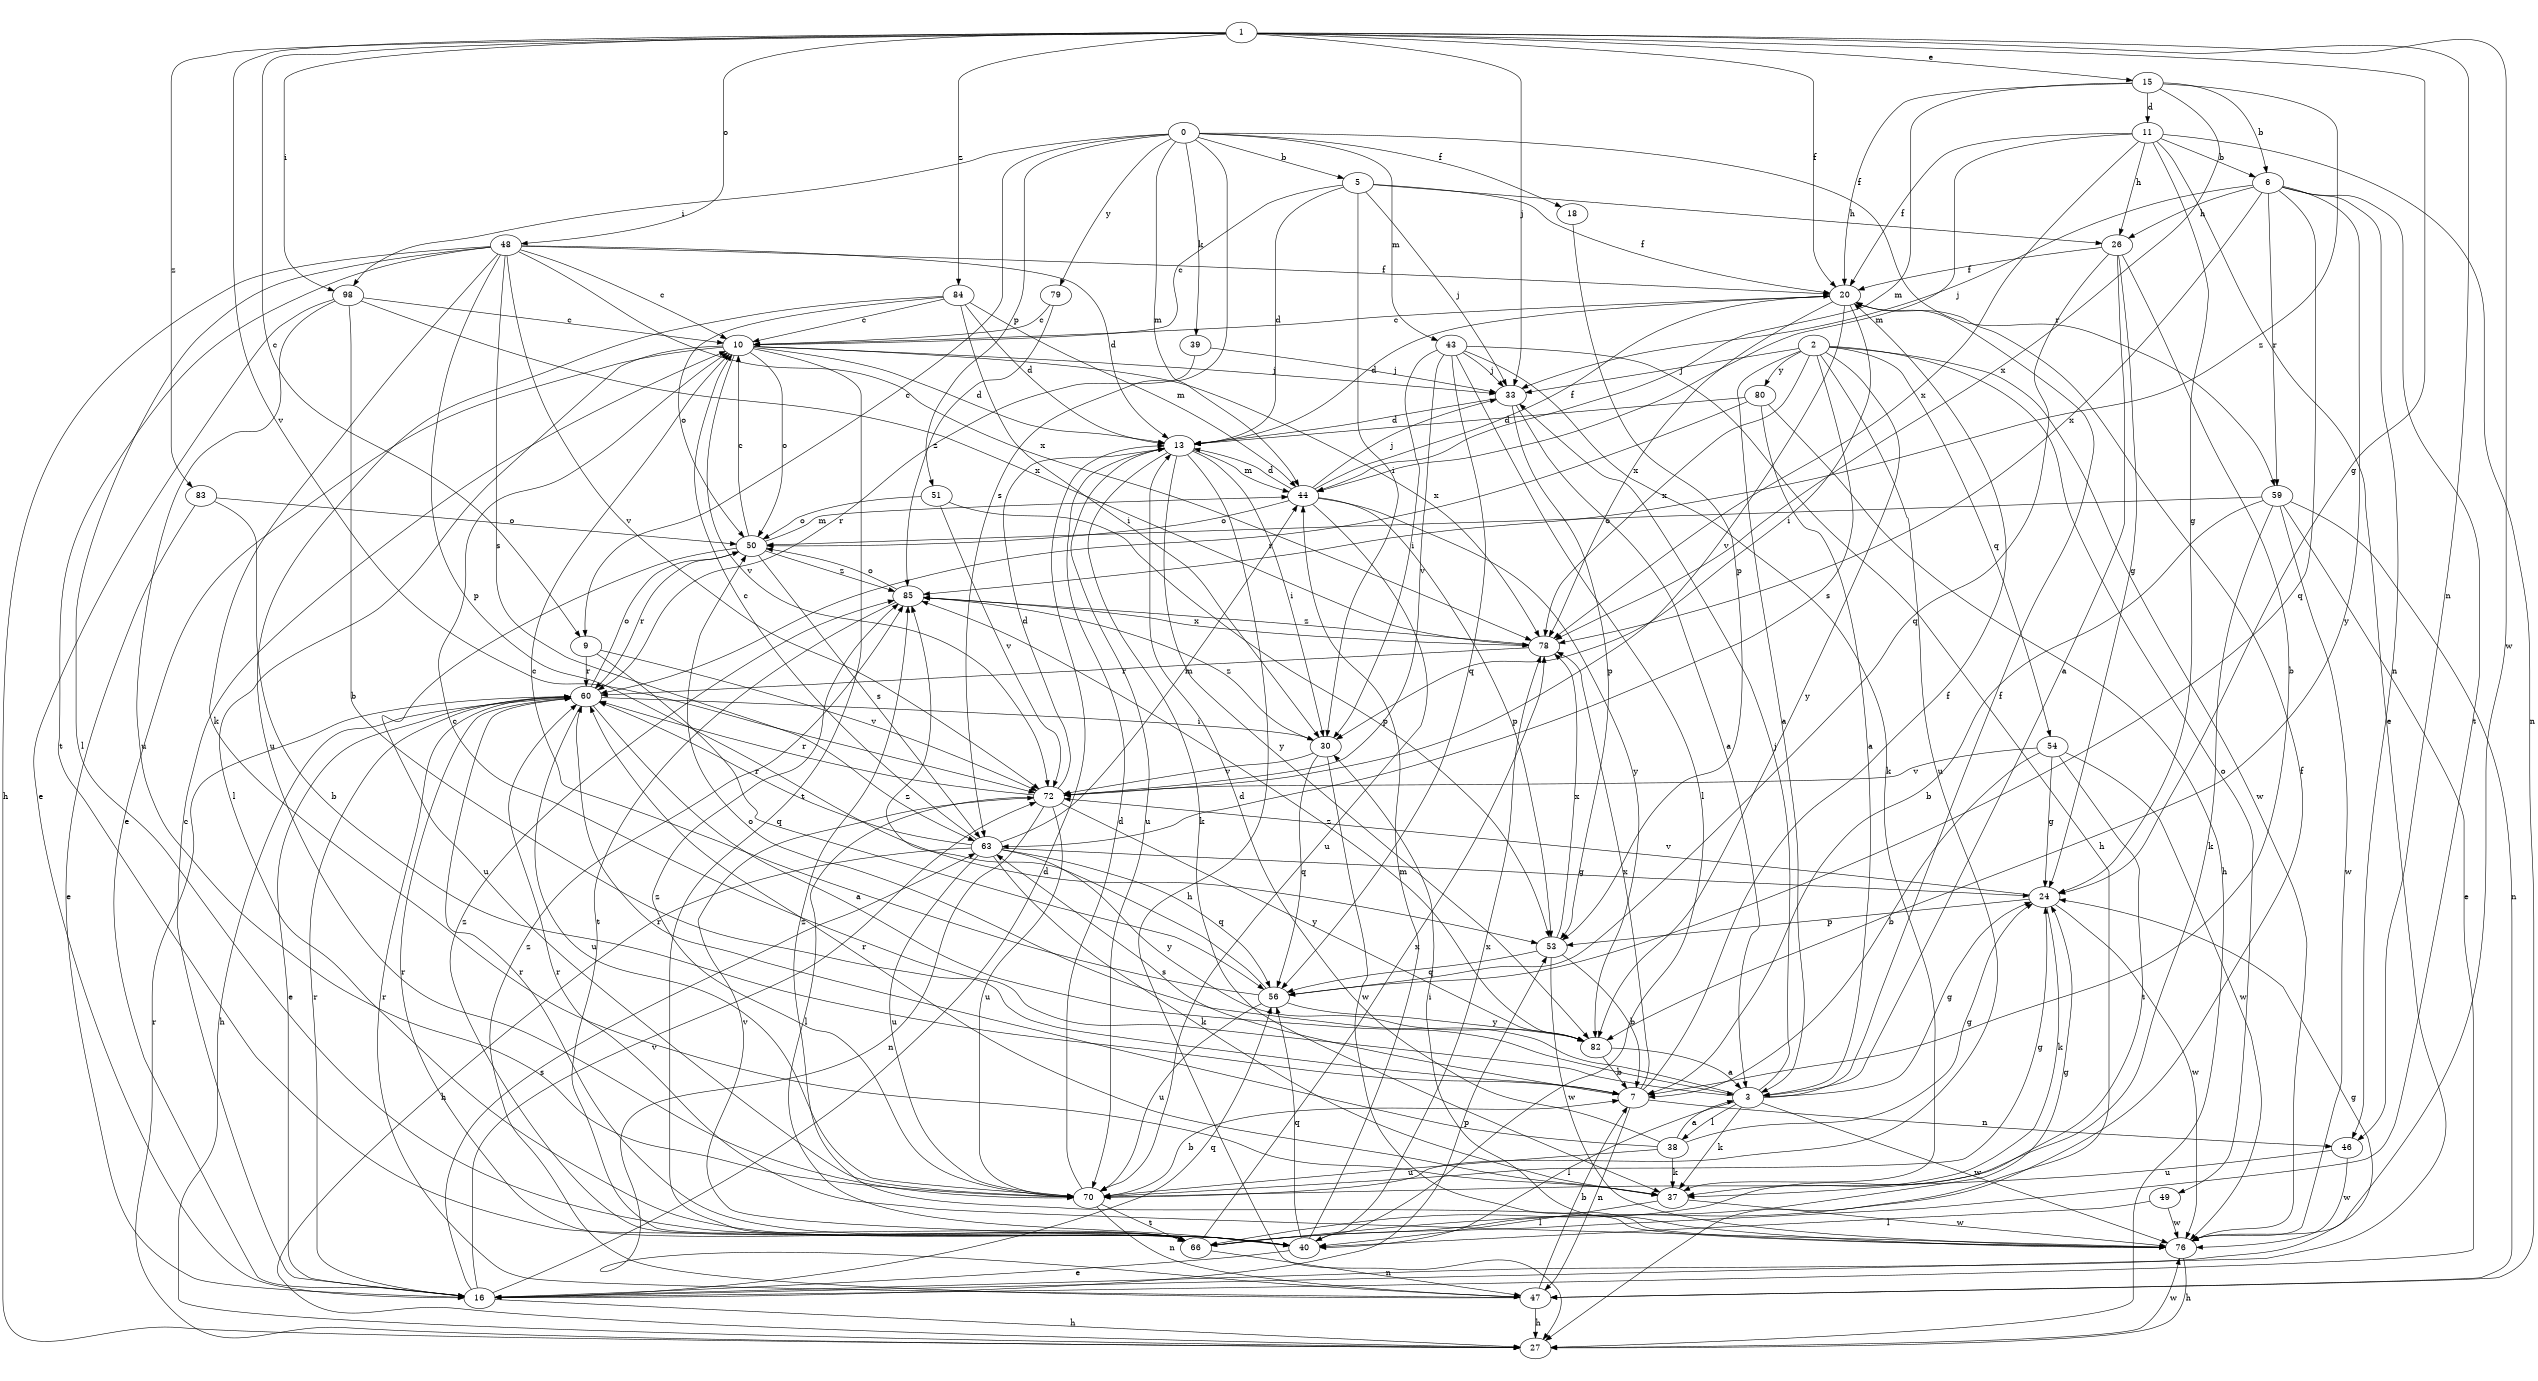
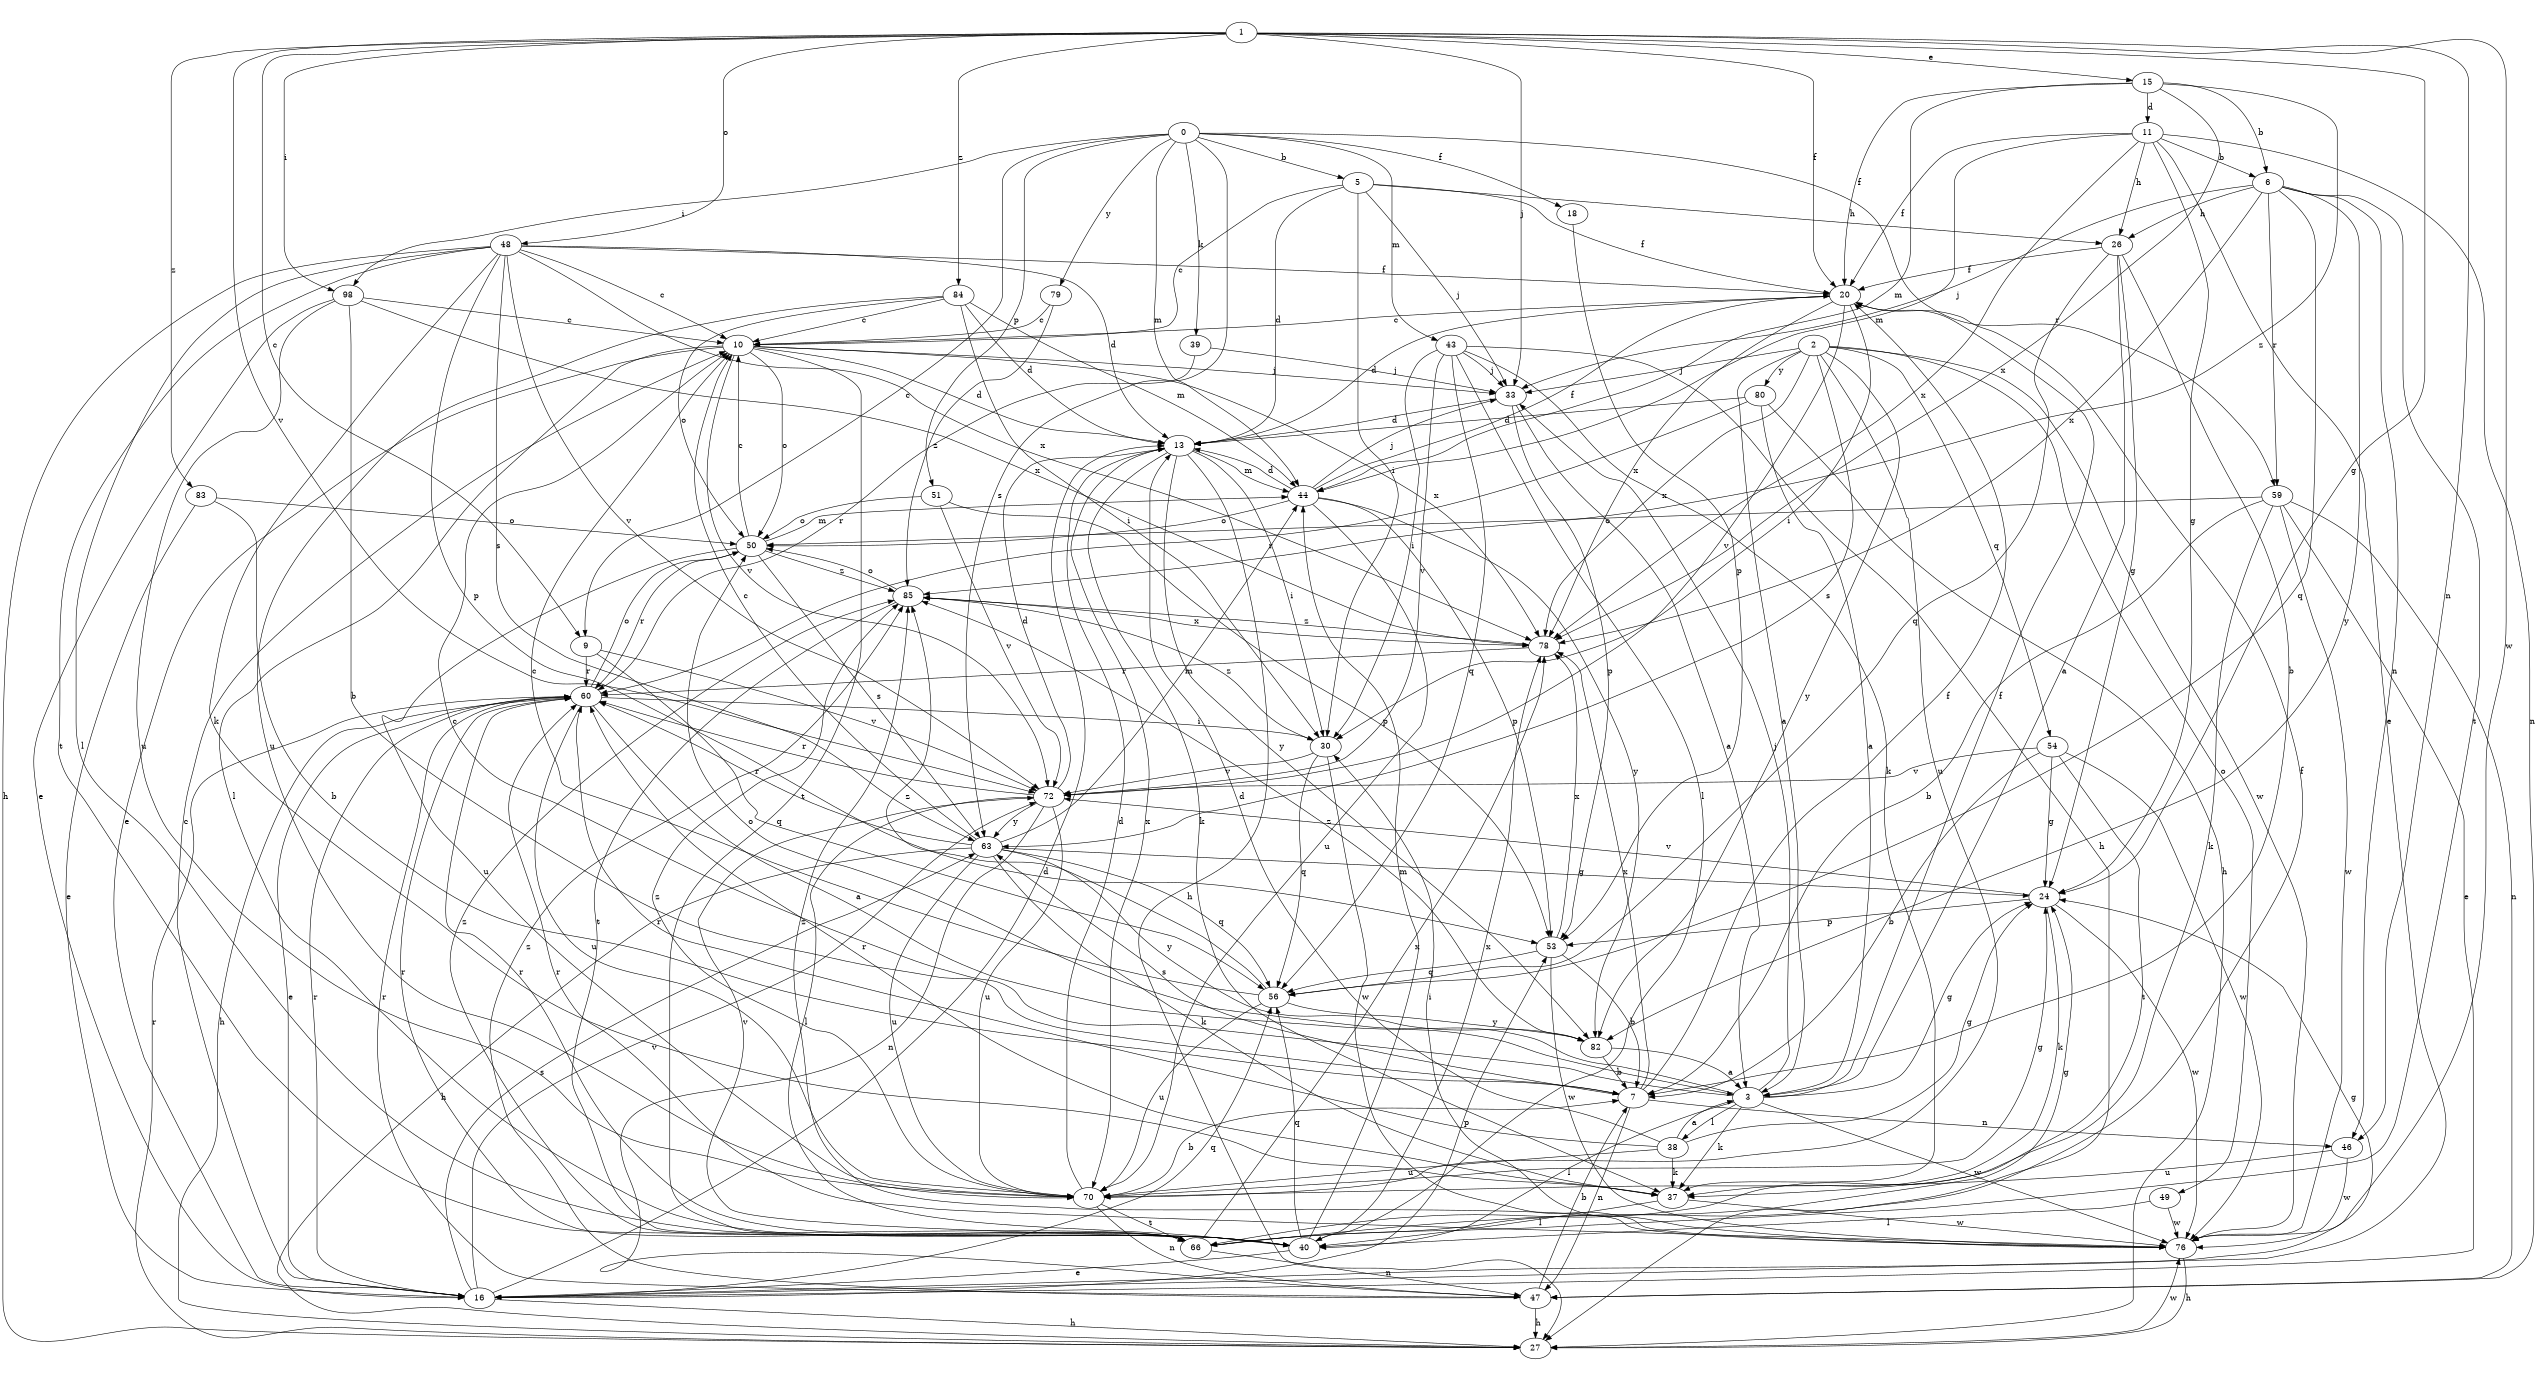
  strict digraph {
    0
    5
    9
    18
    n5 [label=98]
    n6 [label=39]
    43
    44
    51
    59
    63
    79
    20
    33
    10
    13
    26
    30
    72
    56
    60
    53
    70
    78
    7
    16
    37
    40
    27
    82
    50
    76
    47
    24
    85
    1
    15
    46
    48
    83
    84
    11
    6
    3
    66
    2
    49
    54
    80
    38
    0 -> 5 [label=b]
    0 -> 9 [label=c]
    0 -> 18 [label=f]
    0 -> n5 [label=i]
    0 -> n6 [label=k]
    0 -> 43 [label=m]
    0 -> 44 [label=m]
    0 -> 51 [label=p]
    0 -> 59 [label=r]
    0 -> 63 [label=s]
    0 -> 79 [label=y]
    5 -> 20 [label=f]
    5 -> 33 [label=j]
    5 -> 10 [label=c]
    5 -> 13 [label=d]
    5 -> 26 [label=h]
    5 -> 30 [label=i]
    9 -> 72 [label=v]
    9 -> 56 [label=q]
    9 -> 60 [label=r]
    18 -> 53 [label=p]
    n5 -> 10 [label=c]
    n5 -> 70 [label=u]
    n5 -> 78 [label=x]
    n5 -> 7 [label=b]
    n5 -> 16 [label=e]
    n6 -> 33 [label=j]
    n6 -> 60 [label=r]
    43 -> 33 [label=j]
    43 -> 30 [label=i]
    43 -> 72 [label=v]
    43 -> 56 [label=q]
    43 -> 37 [label=k]
    43 -> 40 [label=l]
    43 -> 27 [label=h]
    44 -> 20 [label=f]
    44 -> 33 [label=j]
    44 -> 13 [label=d]
    44 -> 53 [label=p]
    44 -> 70 [label=u]
    44 -> 82 [label=y]
    44 -> 50 [label=o]
    51 -> 72 [label=v]
    51 -> 53 [label=p]
    51 -> 50 [label=o]
    59 -> 7 [label=b]
    59 -> 16 [label=e]
    59 -> 37 [label=k]
    59 -> 50 [label=o]
    59 -> 76 [label=w]
    59 -> 47 [label=n]
    63 -> 44 [label=m]
    63 -> 10 [label=c]
    63 -> 56 [label=q]
    63 -> 60 [label=r]
    63 -> 70 [label=u]
    63 -> 37 [label=k]
    63 -> 27 [label=h]
    63 -> 82 [label=y]
    63 -> 24 [label=g]
    79 -> 10 [label=c]
    79 -> 85 [label=z]
    20 -> 10 [label=c]
    20 -> 13 [label=d]
    20 -> 30 [label=i]
    20 -> 72 [label=v]
    20 -> 78 [label=x]
    33 -> 13 [label=d]
    33 -> 53 [label=p]
    33 -> 3 [label=a]
    10 -> 33 [label=j]
    10 -> 13 [label=d]
    10 -> 72 [label=v]
    10 -> 78 [label=x]
    10 -> 16 [label=e]
    10 -> 40 [label=l]
    10 -> 50 [label=o]
    10 -> 66 [label=t]
    13 -> 44 [label=m]
    13 -> 30 [label=i]
-   13 -> 70 [label=u]
+   13 -> 70 [label=x]
    13 -> 37 [label=k]
    13 -> 27 [label=h]
    13 -> 82 [label=y]
    26 -> 20 [label=f]
    26 -> 56 [label=q]
    26 -> 7 [label=b]
    26 -> 24 [label=g]
    26 -> 3 [label=a]
    30 -> 72 [label=v]
    30 -> 56 [label=q]
    30 -> 76 [label=w]
    30 -> 85 [label=z]
    72 -> 13 [label=d]
    72 -> 60 [label=r]
    72 -> 70 [label=u]
    72 -> 40 [label=l]
-   72 -> 82 [label=y]
+   72 -> 63 [label=y]
    72 -> 47 [label=n]
    56 -> 10 [label=c]
    56 -> 70 [label=u]
    56 -> 82 [label=y]
    56 -> 85 [label=z]
    60 -> 30 [label=i]
    60 -> 70 [label=u]
    60 -> 16 [label=e]
    60 -> 27 [label=h]
    60 -> 50 [label=o]
    60 -> 3 [label=a]
    53 -> 56 [label=q]
    53 -> 78 [label=x]
    53 -> 7 [label=b]
    53 -> 76 [label=w]
    70 -> 13 [label=d]
    70 -> 7 [label=b]
    70 -> 47 [label=n]
    70 -> 24 [label=g]
    70 -> 85 [label=z]
    70 -> 66 [label=t]
    78 -> 60 [label=r]
    78 -> 85 [label=z]
    7 -> 63 [label=s]
    7 -> 20 [label=f]
    7 -> 78 [label=x]
    7 -> 47 [label=n]
    7 -> 46 [label=n]
    16 -> 63 [label=s]
    16 -> 10 [label=c]
    16 -> 13 [label=d]
    16 -> 72 [label=v]
    16 -> 56 [label=q]
    16 -> 60 [label=r]
    16 -> 53 [label=p]
    16 -> 27 [label=h]
    16 -> 24 [label=g]
    37 -> 60 [label=r]
    37 -> 40 [label=l]
    37 -> 76 [label=w]
    40 -> 44 [label=m]
    40 -> 72 [label=v]
    40 -> 56 [label=q]
    40 -> 60 [label=r]
    40 -> 78 [label=x]
    40 -> 16 [label=e]
    27 -> 60 [label=r]
    27 -> 76 [label=w]
    82 -> 7 [label=b]
    82 -> 85 [label=z]
    82 -> 3 [label=a]
    50 -> 44 [label=m]
    50 -> 63 [label=s]
    50 -> 10 [label=c]
    50 -> 60 [label=r]
    50 -> 70 [label=u]
    50 -> 85 [label=z]
    76 -> 30 [label=i]
    76 -> 60 [label=r]
    76 -> 27 [label=h]
    76 -> 85 [label=z]
    47 -> 60 [label=r]
    47 -> 7 [label=b]
    47 -> 27 [label=h]
    47 -> 85 [label=z]
    24 -> 72 [label=v]
    24 -> 53 [label=p]
    24 -> 37 [label=k]
    24 -> 76 [label=w]
    85 -> 78 [label=x]
    85 -> 50 [label=o]
    85 -> 66 [label=t]
    1 -> 9 [label=c]
    1 -> n5 [label=i]
    1 -> 20 [label=f]
    1 -> 33 [label=j]
    1 -> 72 [label=v]
    1 -> 76 [label=w]
    1 -> 24 [label=g]
    1 -> 15 [label=e]
    1 -> 46 [label=n]
    1 -> 48 [label=o]
    1 -> 83 [label=z]
    1 -> 84 [label=z]
    15 -> 44 [label=m]
    15 -> 20 [label=f]
    15 -> 78 [label=x]
    15 -> 85 [label=z]
    15 -> 11 [label=d]
    15 -> 6 [label=b]
    46 -> 70 [label=u]
    46 -> 76 [label=w]
    48 -> 63 [label=s]
    48 -> 20 [label=f]
    48 -> 10 [label=c]
    48 -> 13 [label=d]
    48 -> 72 [label=v]
    48 -> 53 [label=p]
    48 -> 78 [label=x]
    48 -> 37 [label=k]
    48 -> 40 [label=l]
    48 -> 27 [label=h]
    48 -> 66 [label=t]
    83 -> 7 [label=b]
    83 -> 16 [label=e]
    83 -> 50 [label=o]
    84 -> 44 [label=m]
    84 -> 10 [label=c]
    84 -> 13 [label=d]
    84 -> 30 [label=i]
    84 -> 70 [label=u]
    84 -> 50 [label=o]
    11 -> 44 [label=m]
    11 -> 20 [label=f]
    11 -> 26 [label=h]
    11 -> 78 [label=x]
    11 -> 16 [label=e]
    11 -> 47 [label=n]
    11 -> 24 [label=g]
    11 -> 6 [label=b]
    6 -> 59 [label=r]
    6 -> 33 [label=j]
    6 -> 26 [label=h]
    6 -> 56 [label=q]
    6 -> 78 [label=x]
    6 -> 82 [label=y]
    6 -> 46 [label=n]
    6 -> 66 [label=t]
    3 -> 20 [label=f]
    3 -> 33 [label=j]
    3 -> 10 [label=c]
    3 -> 37 [label=k]
    3 -> 40 [label=l]
    3 -> 50 [label=o]
    3 -> 76 [label=w]
    3 -> 24 [label=g]
    3 -> 38 [label=l]
    66 -> 20 [label=f]
    66 -> 60 [label=r]
    66 -> 78 [label=x]
    66 -> 47 [label=n]
    66 -> 24 [label=g]
    66 -> 85 [label=z]
    2 -> 63 [label=s]
    2 -> 33 [label=j]
    2 -> 70 [label=u]
    2 -> 78 [label=x]
    2 -> 82 [label=y]
    2 -> 76 [label=w]
    2 -> 3 [label=a]
    2 -> 49 [label=o]
    2 -> 54 [label=q]
    2 -> 80 [label=y]
    49 -> 40 [label=l]
    49 -> 76 [label=w]
    54 -> 72 [label=v]
    54 -> 7 [label=b]
    54 -> 76 [label=w]
    54 -> 24 [label=g]
    54 -> 66 [label=t]
    80 -> 13 [label=d]
    80 -> 60 [label=r]
    80 -> 27 [label=h]
    80 -> 3 [label=a]
    38 -> 13 [label=d]
    38 -> 60 [label=r]
    38 -> 70 [label=u]
    38 -> 37 [label=k]
    38 -> 24 [label=g]
    38 -> 3 [label=a]
  }
